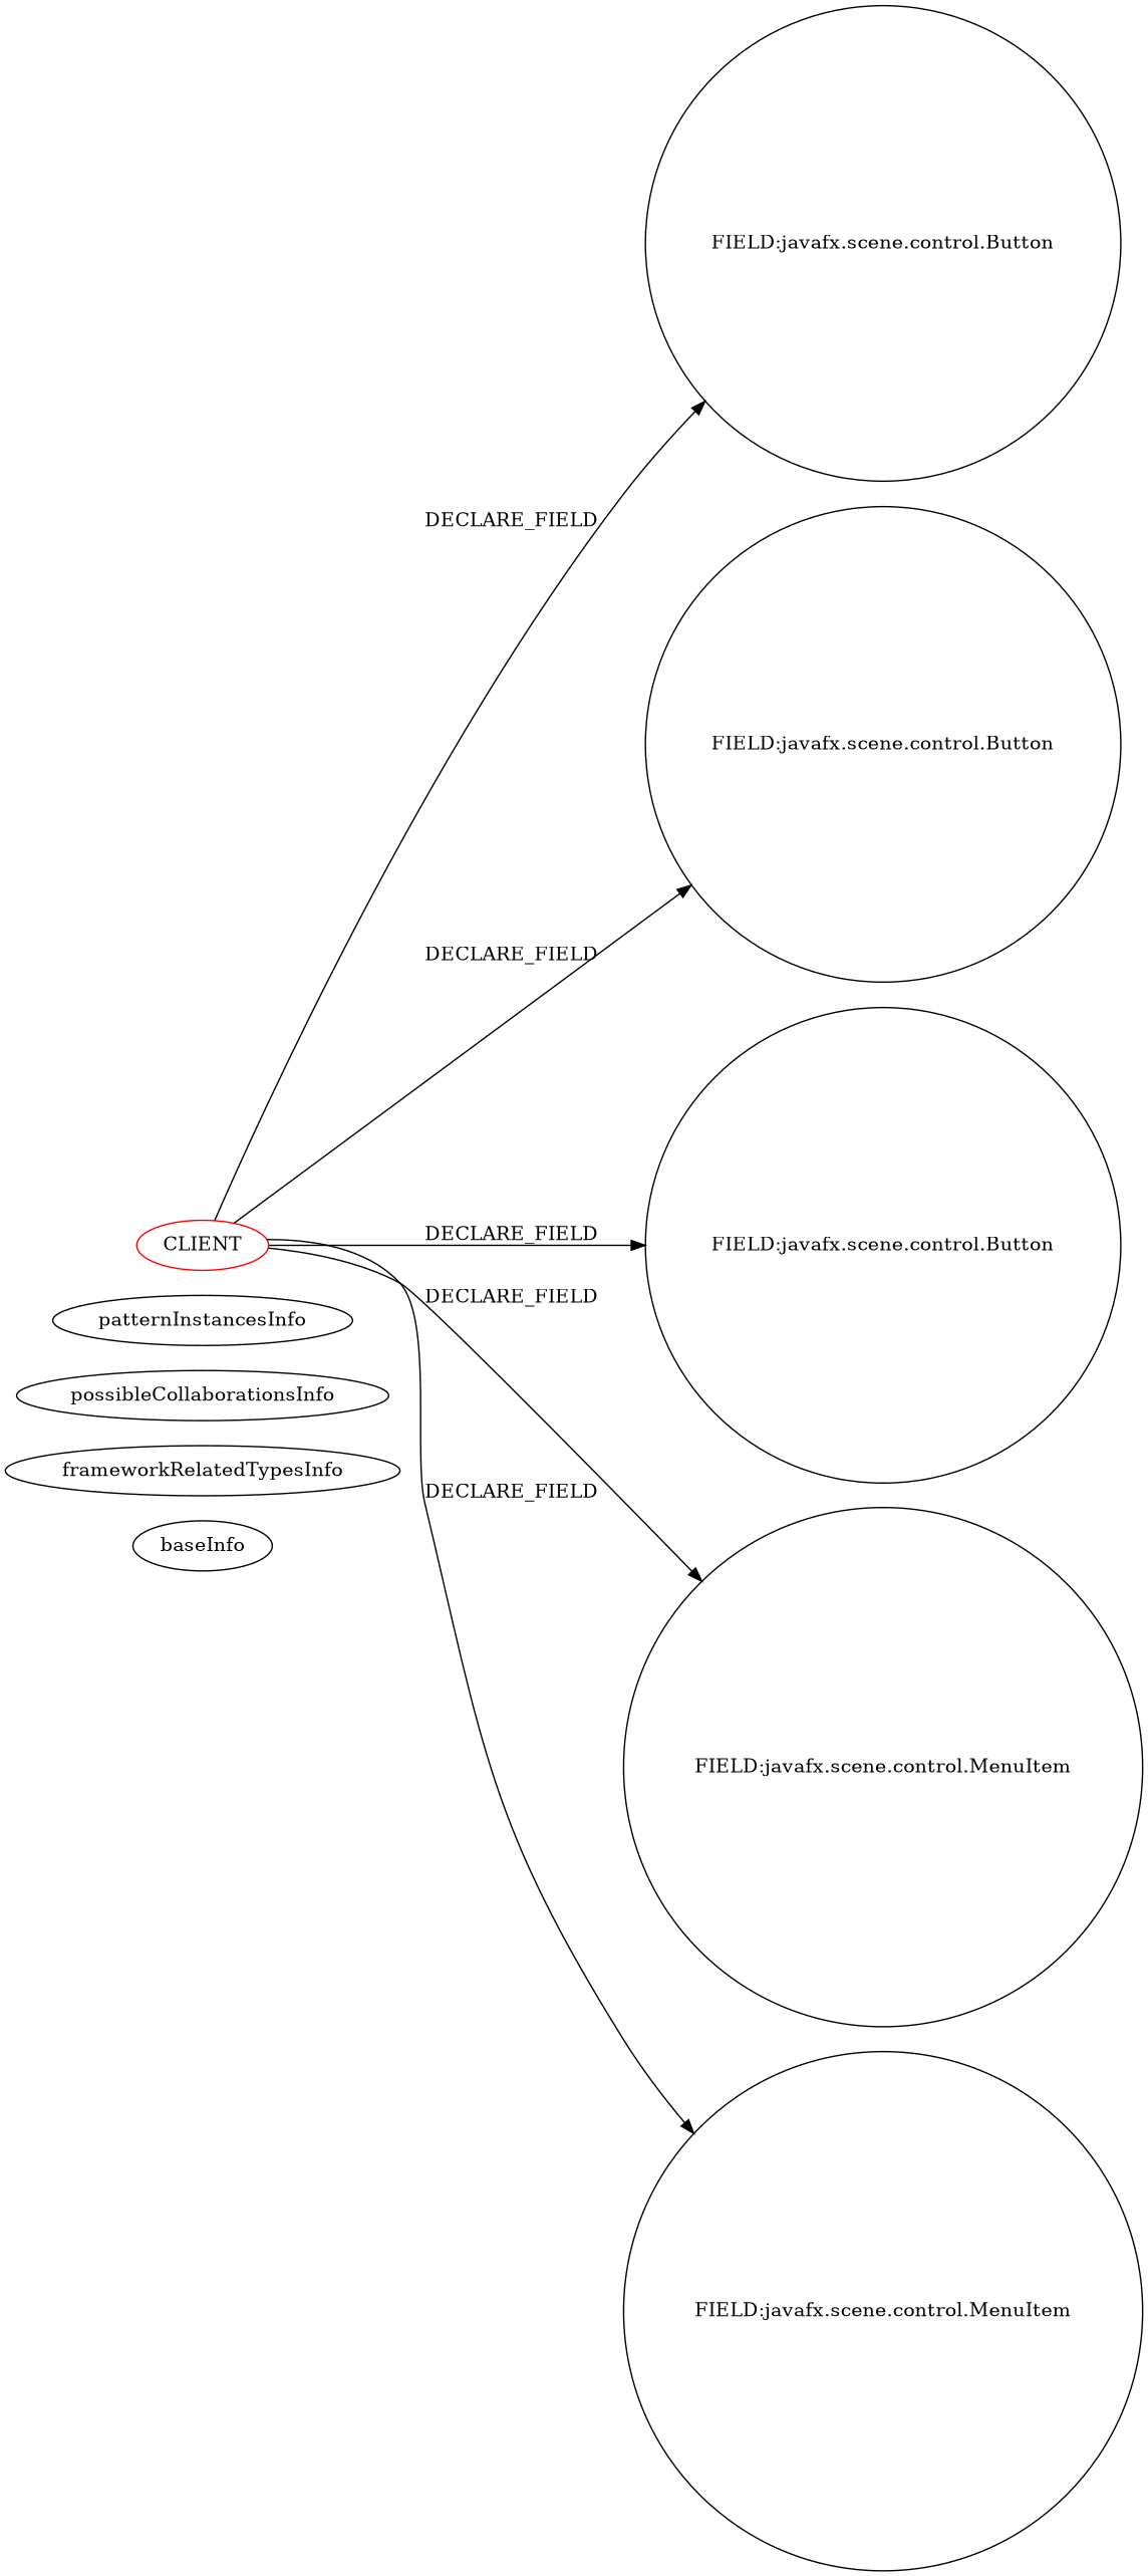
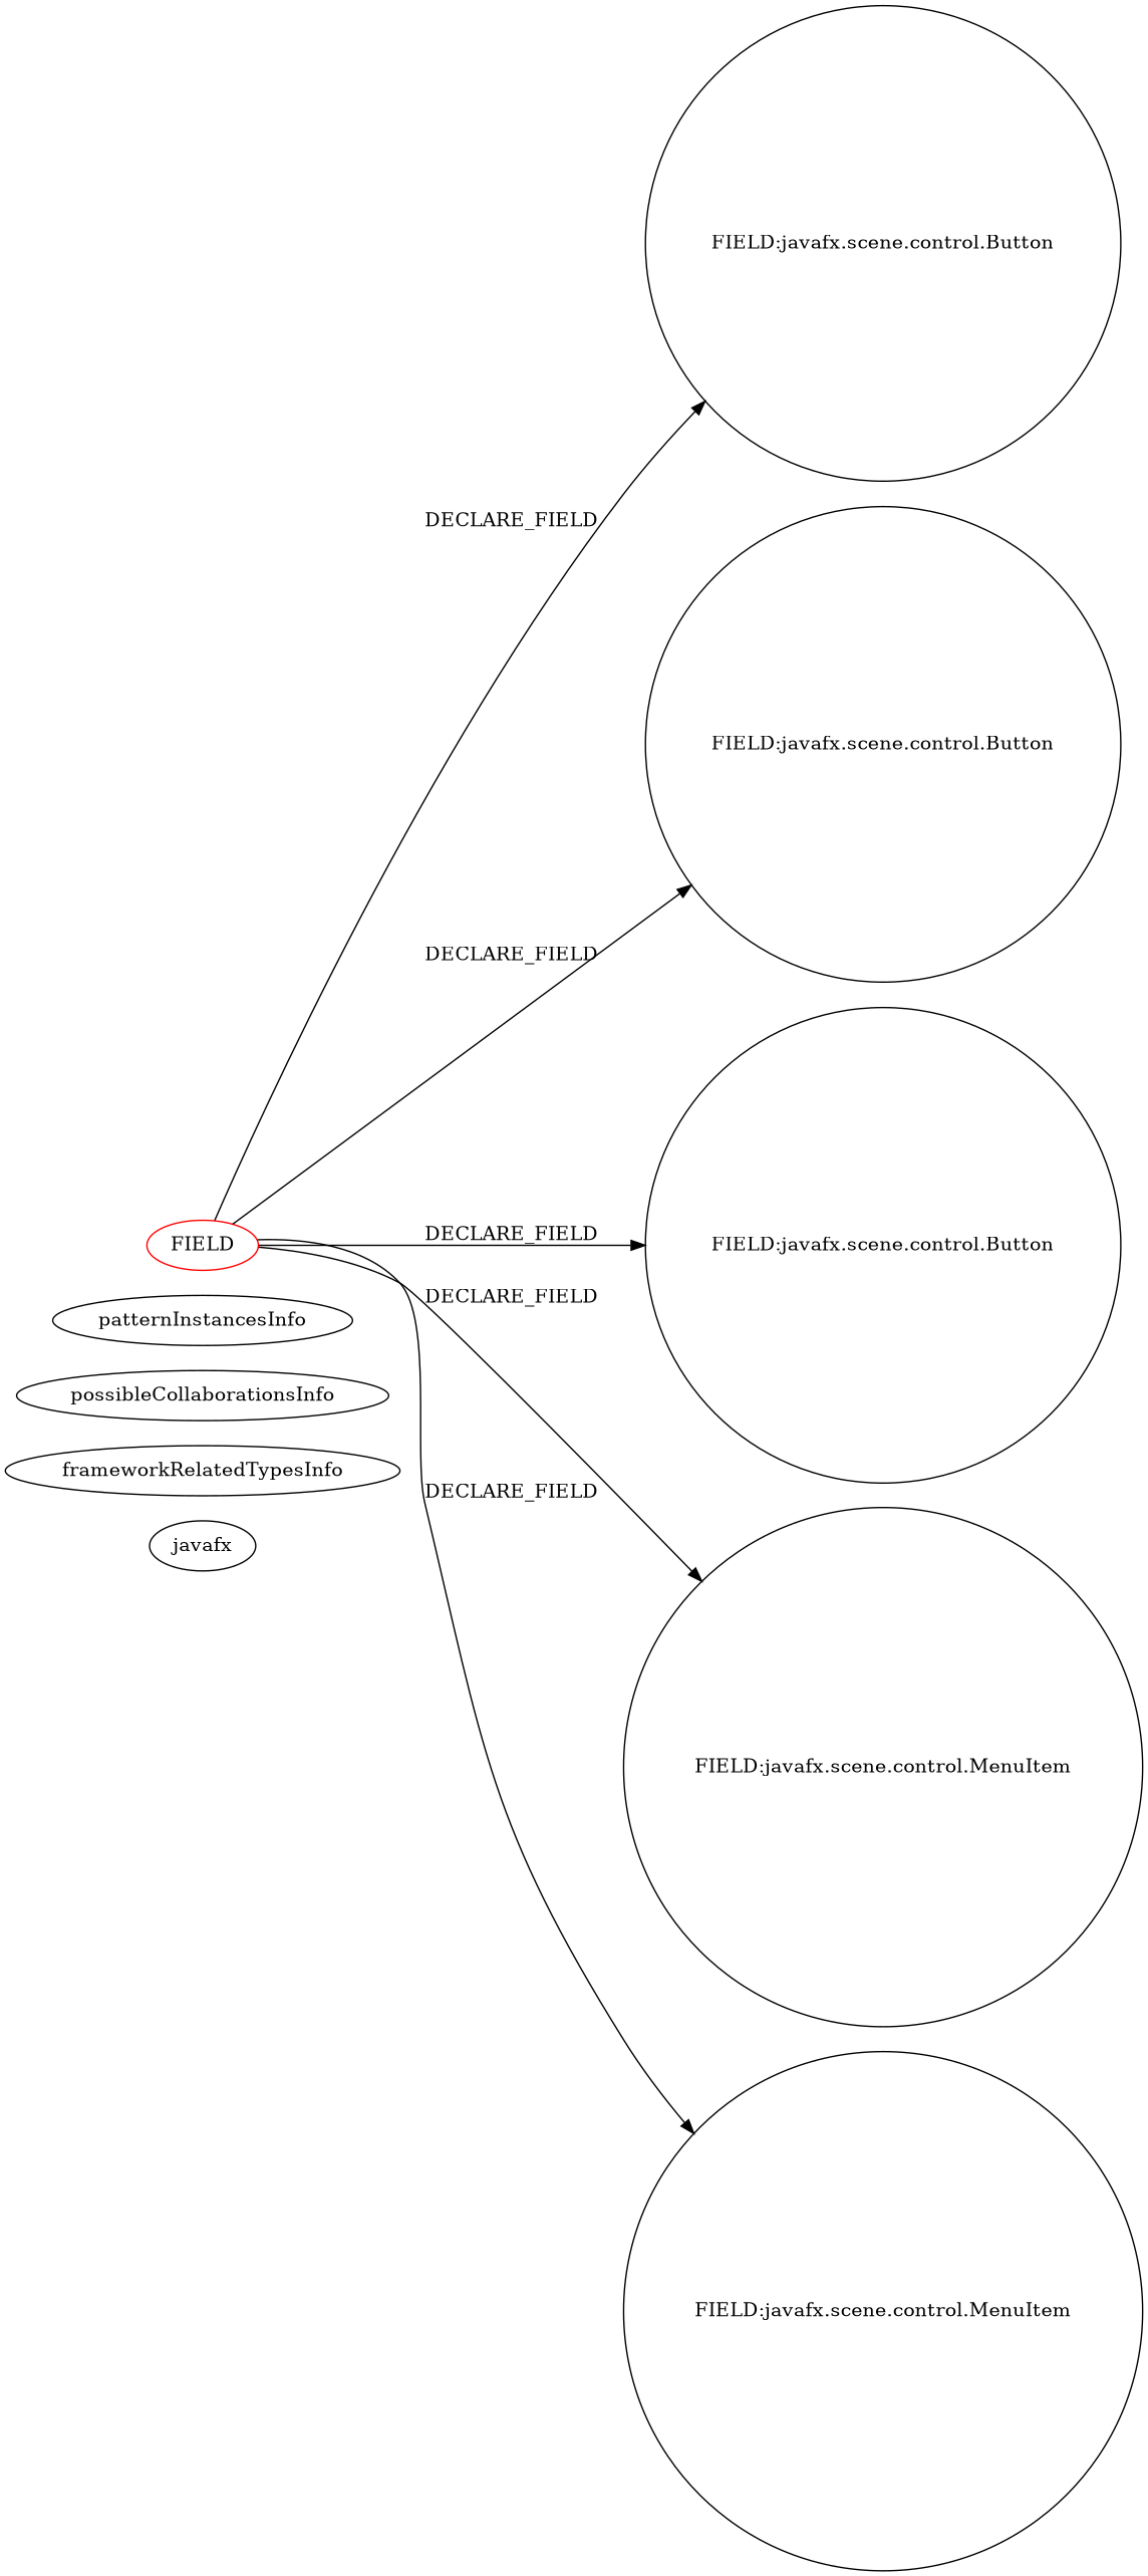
  digraph {
    rankdir=LR
    node [isFrameworkType=false vertexType=FIELD_DECLARATION]
-   baseInfo [category=pattern graphId=2024 isAnonymous=false possibleRelation=false isFrameworkType="" vertexType=""]
+   baseInfo [category=pattern graphId=2024 isAnonymous=false possibleRelation=false label=javafx isFrameworkType="" vertexType=""]
    frameworkRelatedTypesInfo [isFrameworkType="" vertexType=""]
    possibleCollaborationsInfo [isFrameworkType="" vertexType=""]
    patternInstancesInfo [0="JustinAarden-C2J-Stamboom~/JustinAarden-C2J-Stamboom/C2J-Stamboom-master/src/stamboom/gui/StamboomFXController.java~StamboomFXController~734" 1="JoshuaHanrahan-DVDCollectionApp~/JoshuaHanrahan-DVDCollectionApp/DVDCollectionApp-master/src/dvdcollectionapp/view/DvdcollectionappfxmlController.java~DvdcollectionappfxmlController~728" isFrameworkType="" vertexType=""]
-   n5 [color=red label=CLIENT vertexType=ROOT_CLIENT_CLASS_DECLARATION]
+   n5 [color=red label=FIELD vertexType=ROOT_CLIENT_CLASS_DECLARATION]
    n6 [label="FIELD:javafx.scene.control.Button" shape=circle]
    n7 [label="FIELD:javafx.scene.control.Button" shape=circle]
    n8 [label="FIELD:javafx.scene.control.Button" shape=circle]
    n9 [label="FIELD:javafx.scene.control.MenuItem" shape=circle]
    n10 [label="FIELD:javafx.scene.control.MenuItem" shape=circle]
    n5 -> n6 [label=DECLARE_FIELD]
    n5 -> n7 [label=DECLARE_FIELD]
    n5 -> n8 [label=DECLARE_FIELD]
    n5 -> n9 [label=DECLARE_FIELD]
    n5 -> n10 [label=DECLARE_FIELD]
  }
